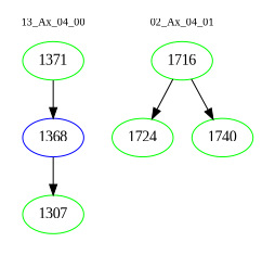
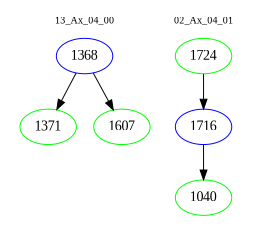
  digraph {
    fontname="Liberation Serif"
    node [color=green fontname="Liberation Serif"]
    edge [color=black fontname="Liberation Serif"]
    n1 [label=1371]
    n2 [color=blue label=1368]
-   n3 [label=1307]
+   n3 [label=1607]
    n4 [label=1724]
-   n5 [label=1716]
-   n6 [label=1740]
+   n5 [color=blue label=1716]
+   n6 [label=1040]
    subgraph cluster_1 {
      color=white
      fontsize=10
      label="13_Ax_04_00"
      n1
      n2
      n3
    }
    subgraph cluster_2 {
      color=white
      fontsize=10
      label="02_Ax_04_01"
      n4
      n5
      n6
    }
-   n1 -> n2
+   n2 -> n1
    n2 -> n3
-   n5 -> n4
+   n4 -> n5
    n5 -> n6
  }
